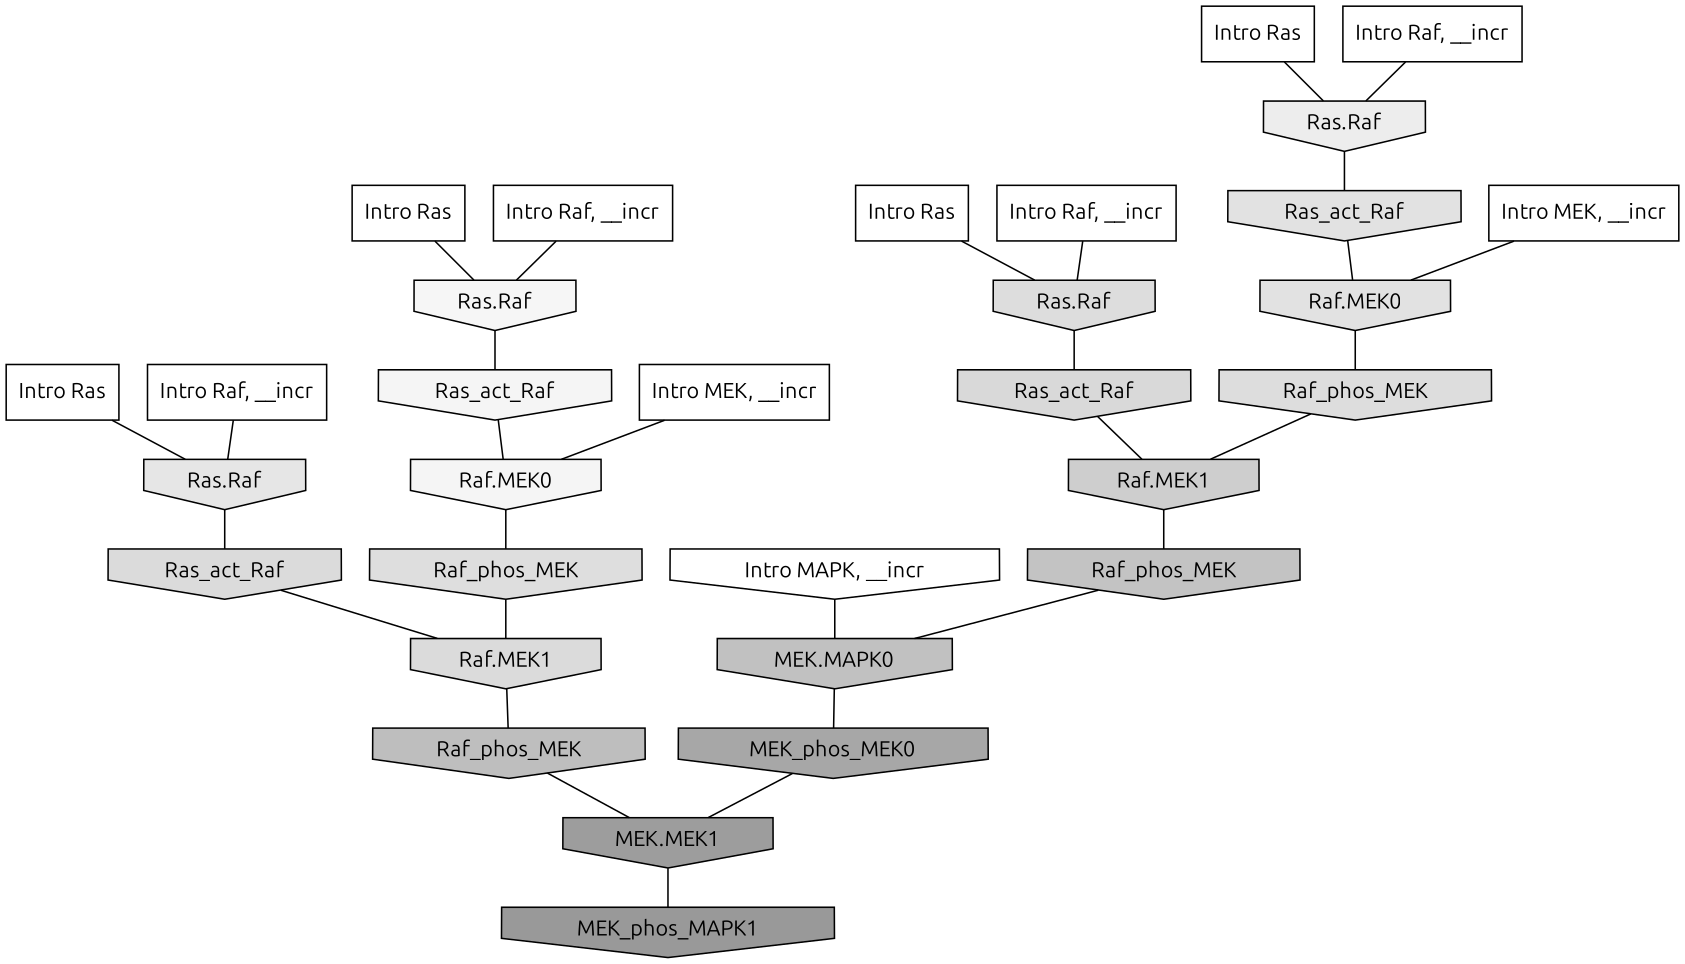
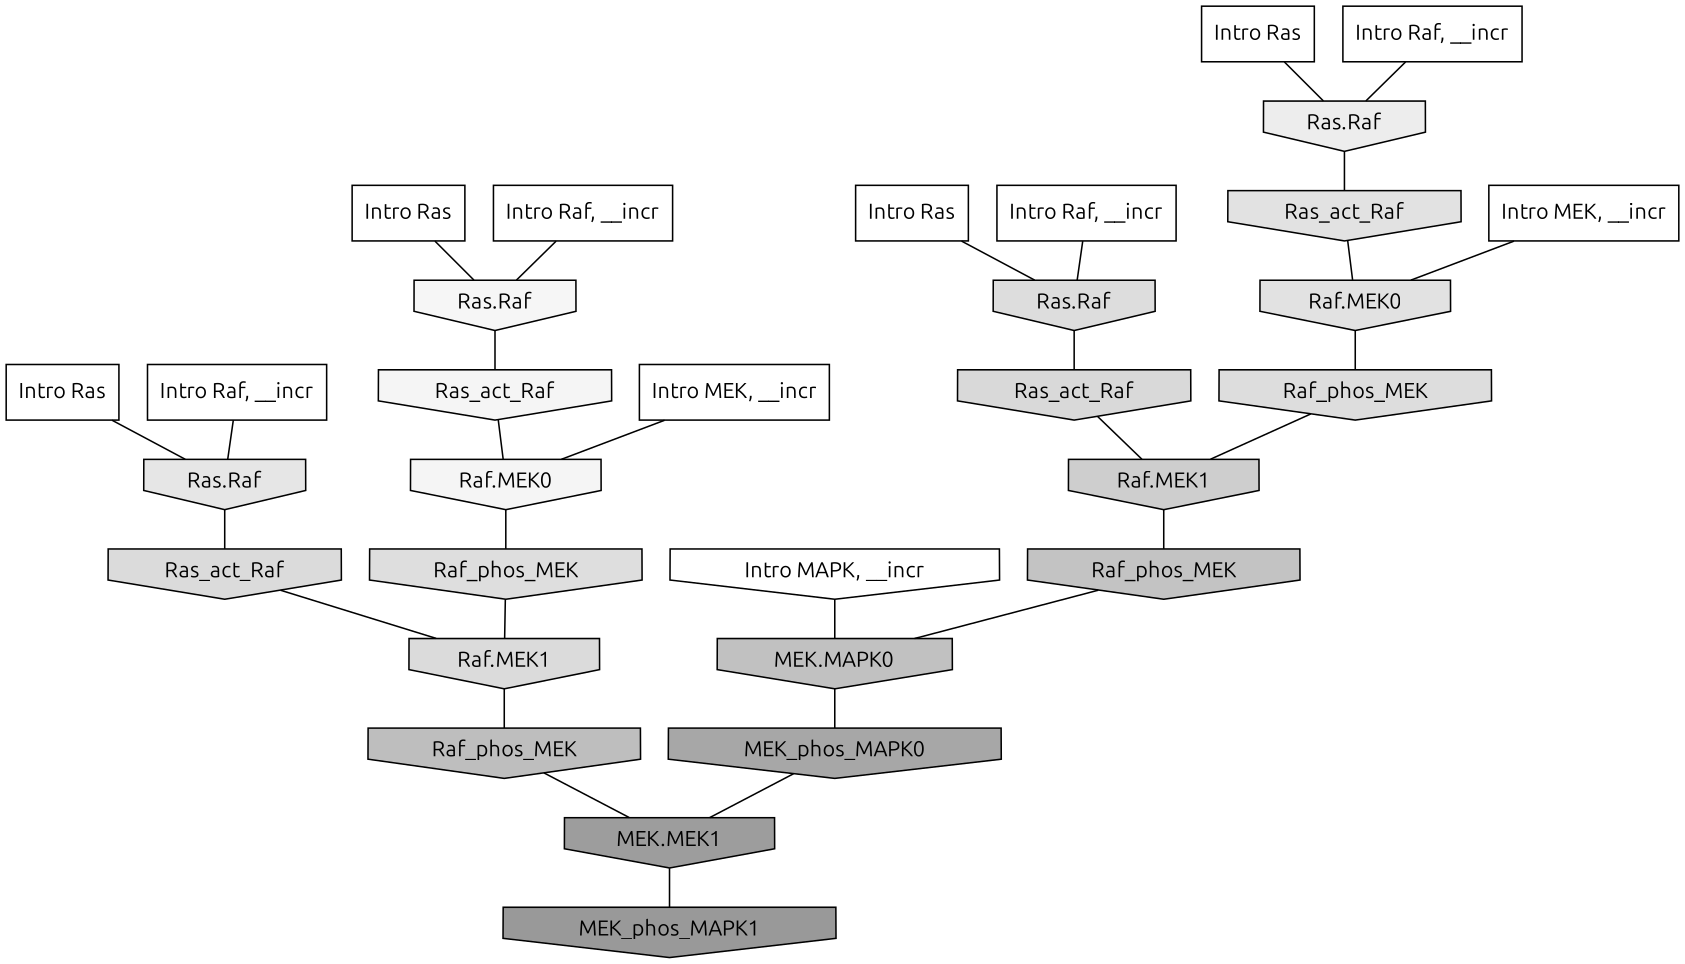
  digraph {
    fontname=Ubuntu
    rankdir=TB
    ranksep=0.30
    node [fillcolor="0.000 0.000 1.000" fontname=Ubuntu shape=invhouse style=filled]
    edge [color="0.000 0.000 0.000" dir=none fontname=Ubuntu]
    n1 [label="Intro Ras" shape=rectangle]
    n2 [fillcolor="0.000 0.000 0.899" label="Ras.Raf"]
    n3 [fillcolor="0.000 0.000 0.858" label=Ras_act_Raf]
    n4 [label="Intro Ras" shape=rectangle]
    n5 [fillcolor="0.000 0.000 0.964" label="Ras.Raf"]
    n6 [fillcolor="0.000 0.000 0.959" label=Ras_act_Raf]
    n7 [label="Intro Ras" shape=rectangle]
    n8 [fillcolor="0.000 0.000 0.865" label="Ras.Raf"]
    n9 [fillcolor="0.000 0.000 0.848" label=Ras_act_Raf]
    n10 [label="Intro Ras" shape=rectangle]
    n11 [fillcolor="0.000 0.000 0.928" label="Ras.Raf"]
    n12 [fillcolor="0.000 0.000 0.885" label=Ras_act_Raf]
    n13 [label="Intro Raf, __incr" shape=rectangle]
    n14 [label="Intro Raf, __incr" shape=rectangle]
    n15 [label="Intro Raf, __incr" shape=rectangle]
    n16 [label="Intro Raf, __incr" shape=rectangle]
    n17 [label="Intro MEK, __incr" shape=rectangle]
    n18 [fillcolor="0.000 0.000 0.885" label="Raf.MEK0"]
    n19 [fillcolor="0.000 0.000 0.867" label=Raf_phos_MEK]
    n20 [label="Intro MEK, __incr" shape=rectangle]
    n21 [fillcolor="0.000 0.000 0.959" label="Raf.MEK0"]
    n22 [fillcolor="0.000 0.000 0.868" label=Raf_phos_MEK]
    n23 [label="Intro MAPK, __incr"]
    n24 [fillcolor="0.000 0.000 0.754" label="MEK.MAPK0"]
-   n25 [fillcolor="0.000 0.000 0.654" label=MEK_phos_MEK0]
+   n25 [fillcolor="0.000 0.000 0.654" label=MEK_phos_MAPK0]
    n26 [fillcolor="0.000 0.000 0.858" label="Raf.MEK1"]
    n27 [fillcolor="0.000 0.000 0.805" label="Raf.MEK1"]
    n28 [fillcolor="0.000 0.000 0.744" label=Raf_phos_MEK]
    n29 [fillcolor="0.000 0.000 0.765" label=Raf_phos_MEK]
    n30 [fillcolor="0.000 0.000 0.614" label="MEK.MEK1"]
    n31 [fillcolor="0.000 0.000 0.600" label=MEK_phos_MAPK1]
    n1 -> n2
    n2 -> n3
    n3 -> n26
    n4 -> n5
    n5 -> n6
    n6 -> n21
    n7 -> n8
    n8 -> n9
    n9 -> n27
    n10 -> n11
    n11 -> n12
    n12 -> n18
    n13 -> n2
    n14 -> n8
    n15 -> n11
    n16 -> n5
    n17 -> n18
    n18 -> n19
    n19 -> n27
    n20 -> n21
    n21 -> n22
    n22 -> n26
    n23 -> n24
    n24 -> n25
    n25 -> n30
    n26 -> n28
    n27 -> n29
    n28 -> n30
    n29 -> n24
    n30 -> n31
  }
